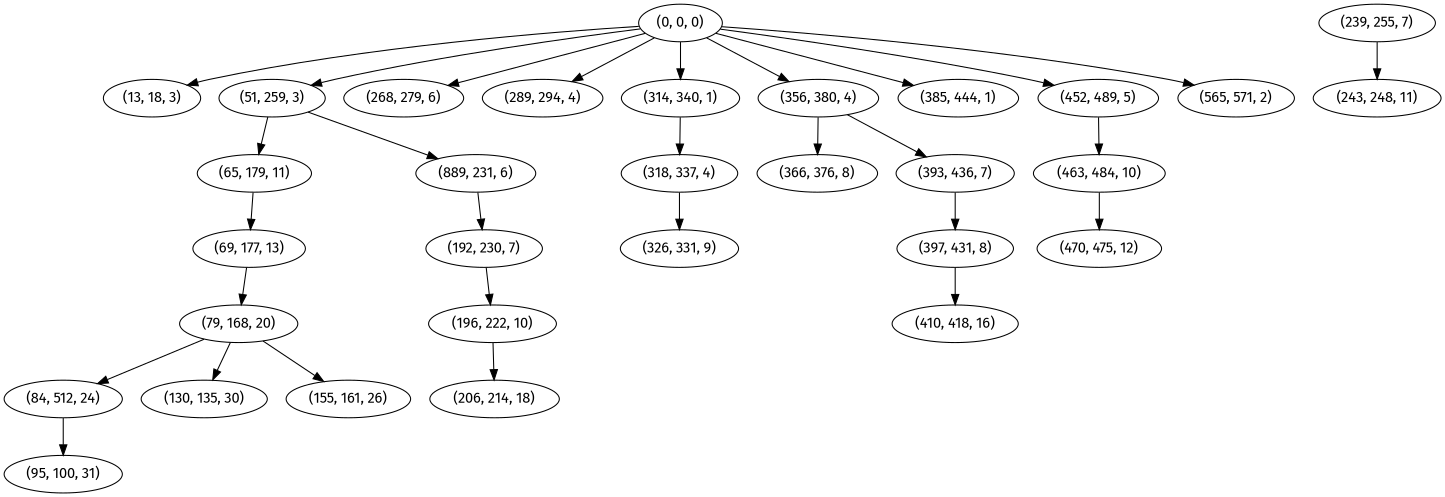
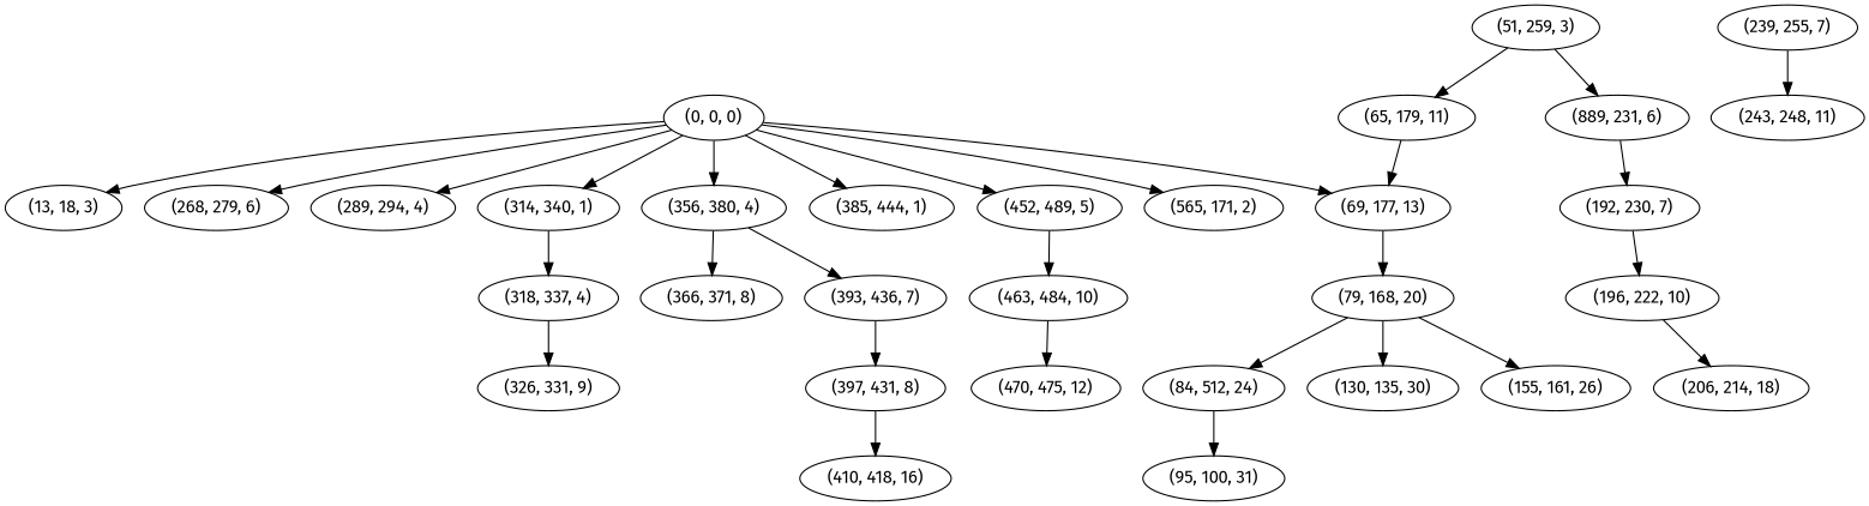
  digraph {
    fontname="Fira Sans"
    node [fontname="Fira Sans"]
    edge [fontname="Fira Sans"]
    "(0, 0, 0)"
    "(13, 18, 3)"
    "(51, 259, 3)"
    "(268, 279, 6)"
    "(289, 294, 4)"
    "(314, 340, 1)"
    "(356, 380, 4)"
    "(385, 444, 1)"
    "(452, 489, 5)"
-   "(565, 571, 2)"
+   "(565, 571, 2)" [label="(565, 171, 2)"]
    "(65, 179, 11)"
    n12 [label="(889, 231, 6)"]
    "(318, 337, 4)"
-   "(366, 371, 8)" [label="(366, 376, 8)"]
+   "(366, 371, 8)"
    "(393, 436, 7)"
    "(463, 484, 10)"
    "(69, 177, 13)"
    "(192, 230, 7)"
    "(239, 255, 7)"
    "(243, 248, 11)"
    "(79, 168, 20)"
    n22 [label="(84, 512, 24)"]
    "(130, 135, 30)"
    "(155, 161, 26)"
    "(95, 100, 31)"
    "(196, 222, 10)"
    "(206, 214, 18)"
    "(326, 331, 9)"
    "(397, 431, 8)"
    "(410, 418, 16)"
    "(470, 475, 12)"
    "(0, 0, 0)" -> "(13, 18, 3)"
-   "(0, 0, 0)" -> "(51, 259, 3)"
+   "(0, 0, 0)" -> "(69, 177, 13)"
    "(0, 0, 0)" -> "(268, 279, 6)"
    "(0, 0, 0)" -> "(289, 294, 4)"
    "(0, 0, 0)" -> "(314, 340, 1)"
    "(0, 0, 0)" -> "(356, 380, 4)"
    "(0, 0, 0)" -> "(385, 444, 1)"
    "(0, 0, 0)" -> "(452, 489, 5)"
    "(0, 0, 0)" -> "(565, 571, 2)"
    "(51, 259, 3)" -> "(65, 179, 11)"
    "(51, 259, 3)" -> n12
    "(314, 340, 1)" -> "(318, 337, 4)"
    "(356, 380, 4)" -> "(366, 371, 8)"
    "(356, 380, 4)" -> "(393, 436, 7)"
    "(452, 489, 5)" -> "(463, 484, 10)"
    "(65, 179, 11)" -> "(69, 177, 13)"
    n12 -> "(192, 230, 7)"
    "(318, 337, 4)" -> "(326, 331, 9)"
    "(393, 436, 7)" -> "(397, 431, 8)"
    "(463, 484, 10)" -> "(470, 475, 12)"
    "(69, 177, 13)" -> "(79, 168, 20)"
    "(192, 230, 7)" -> "(196, 222, 10)"
    "(239, 255, 7)" -> "(243, 248, 11)"
    "(79, 168, 20)" -> n22
    "(79, 168, 20)" -> "(130, 135, 30)"
    "(79, 168, 20)" -> "(155, 161, 26)"
    n22 -> "(95, 100, 31)"
    "(196, 222, 10)" -> "(206, 214, 18)"
    "(397, 431, 8)" -> "(410, 418, 16)"
  }
